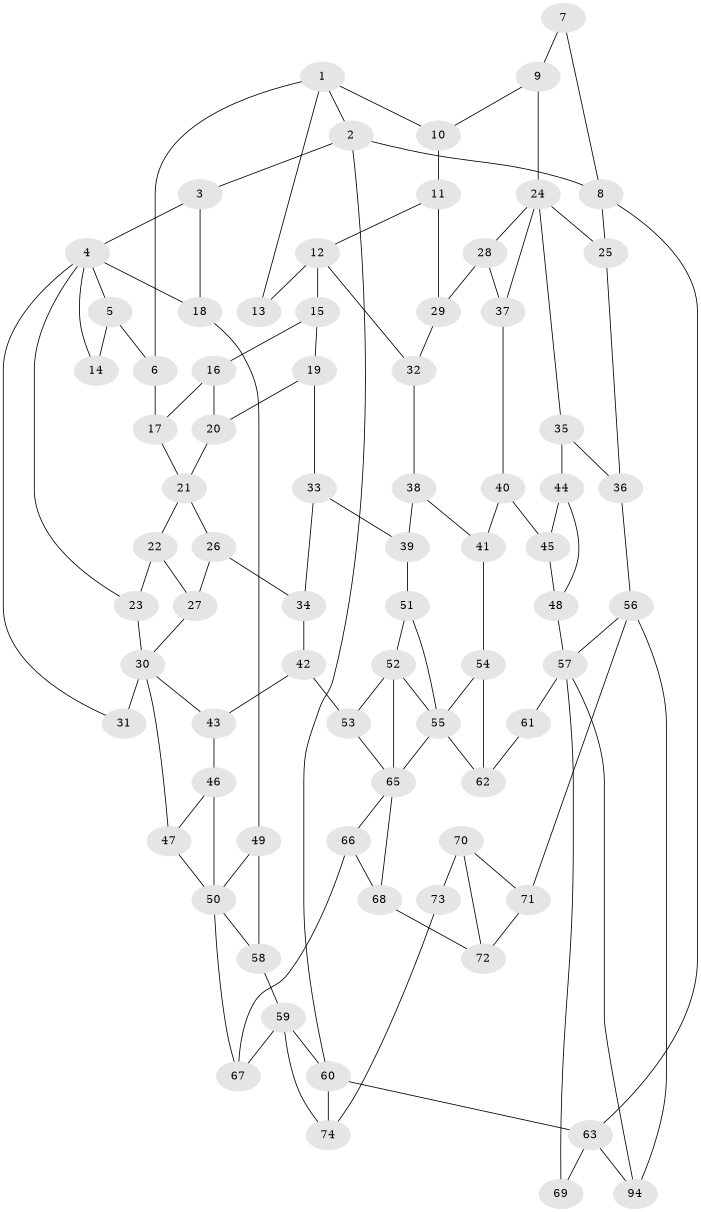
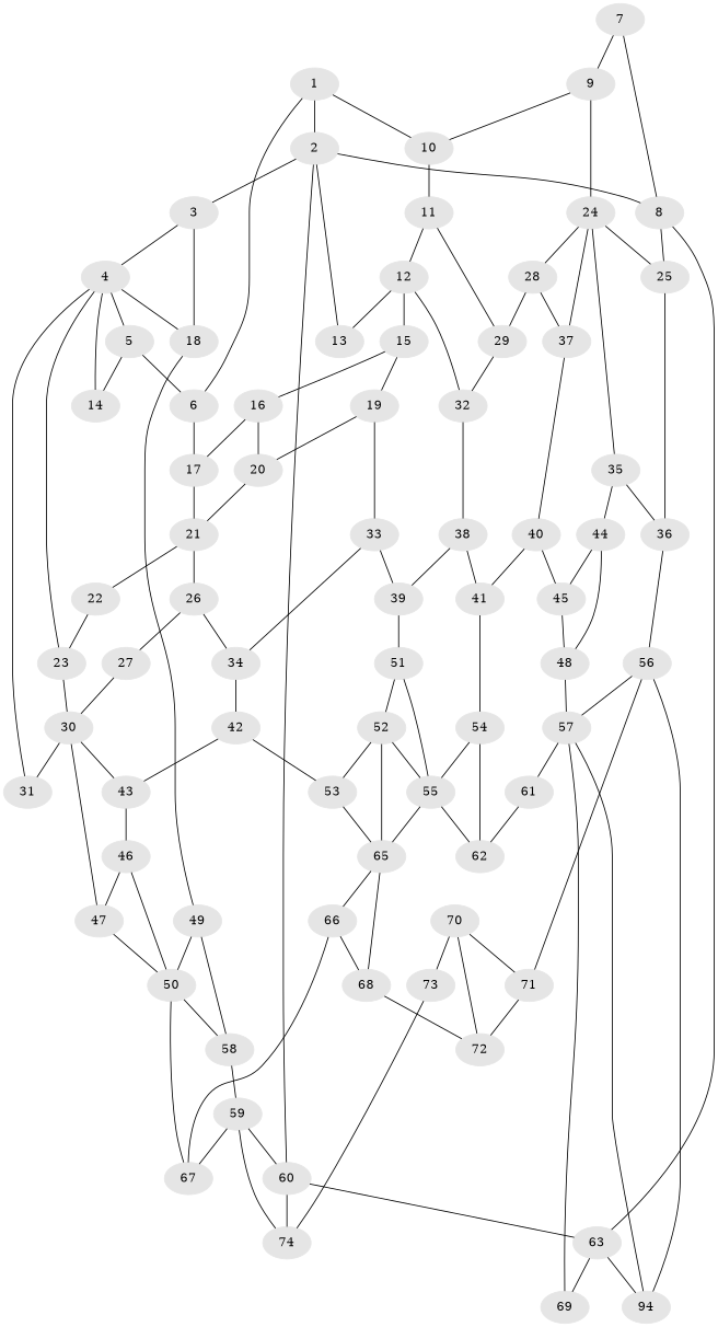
  graph {
    node [color=gray90 style=filled]
    edge [weight=1.0]
    1
    2
    6
    10
    13
    3
    8
    60
    17
    11
    4
    18
    25
    63
    74
    5
    14
    23
    31
    49
    30
    21
    7
    9
    24
    36
    n27 [label=94]
    69
    28
    35
    37
    12
    29
    15
    32
    16
    19
    38
    20
    33
    22
    26
    50
    58
    34
    39
    27
    43
    47
    44
    40
    56
    42
    46
    41
    51
    53
    45
    48
    57
    71
    54
    52
    55
    62
    65
    67
    61
    59
    66
    68
    72
    70
    73
    1 -- 2
    1 -- 6
    1 -- 10
-   1 -- 13
+   2 -- 13
    2 -- 3
    2 -- 8
    2 -- 60
    6 -- 17
    10 -- 11
    3 -- 4
    3 -- 18
    8 -- 25
    8 -- 63
    60 -- 63
    60 -- 74
    17 -- 21
    11 -- 12
    11 -- 29
    4 -- 18
    4 -- 5
    4 -- 14
    4 -- 23
    4 -- 31
    18 -- 49
    25 -- 36
    63 -- n27
    63 -- 69
    5 -- 6
    5 -- 14 [weight=2.0]
    23 -- 30
    49 -- 50
    49 -- 58
    30 -- 31 [weight=2.0]
    30 -- 43
    30 -- 47
    21 -- 22
    21 -- 26
    7 -- 8
    7 -- 9
    9 -- 10
    9 -- 24 [weight=2.0]
    24 -- 25
    24 -- 28
    24 -- 35
    24 -- 37
    36 -- 56
    28 -- 37
    28 -- 29
    35 -- 36
    35 -- 44
    37 -- 40
    12 -- 13
    12 -- 15 [weight=3.0]
    12 -- 32
    29 -- 32
    15 -- 16
    15 -- 19
    32 -- 38
    16 -- 17
    16 -- 20
    19 -- 20
    19 -- 33
    38 -- 39
    38 -- 41
    20 -- 21
    33 -- 34
    33 -- 39
    22 -- 23
-   22 -- 27
    26 -- 34
    26 -- 27
    50 -- 58 [weight=2.0]
    50 -- 67
    58 -- 59 [weight=3.0]
    34 -- 42
    39 -- 51
    27 -- 30
    43 -- 46
    47 -- 50
    44 -- 45
    44 -- 48
    40 -- 41
    40 -- 45 [weight=2.0]
    56 -- n27
    56 -- 57
    56 -- 71
    42 -- 43
    42 -- 53
    46 -- 50
    46 -- 47
    41 -- 54
    51 -- 52
    51 -- 55
    53 -- 65
    45 -- 48 [weight=3.0]
    48 -- 57 [weight=2.0]
    57 -- n27
    57 -- 69
    57 -- 61
    71 -- 72
    54 -- 55
    54 -- 62
    52 -- 53
    52 -- 55
    52 -- 65
    55 -- 62
    55 -- 65
    65 -- 66
    65 -- 68
    61 -- 62
    59 -- 60
    59 -- 74
    59 -- 67
    66 -- 67
    66 -- 68
    68 -- 72
    70 -- 71
    70 -- 72
    70 -- 73 [weight=2.0]
    73 -- 74
  }
